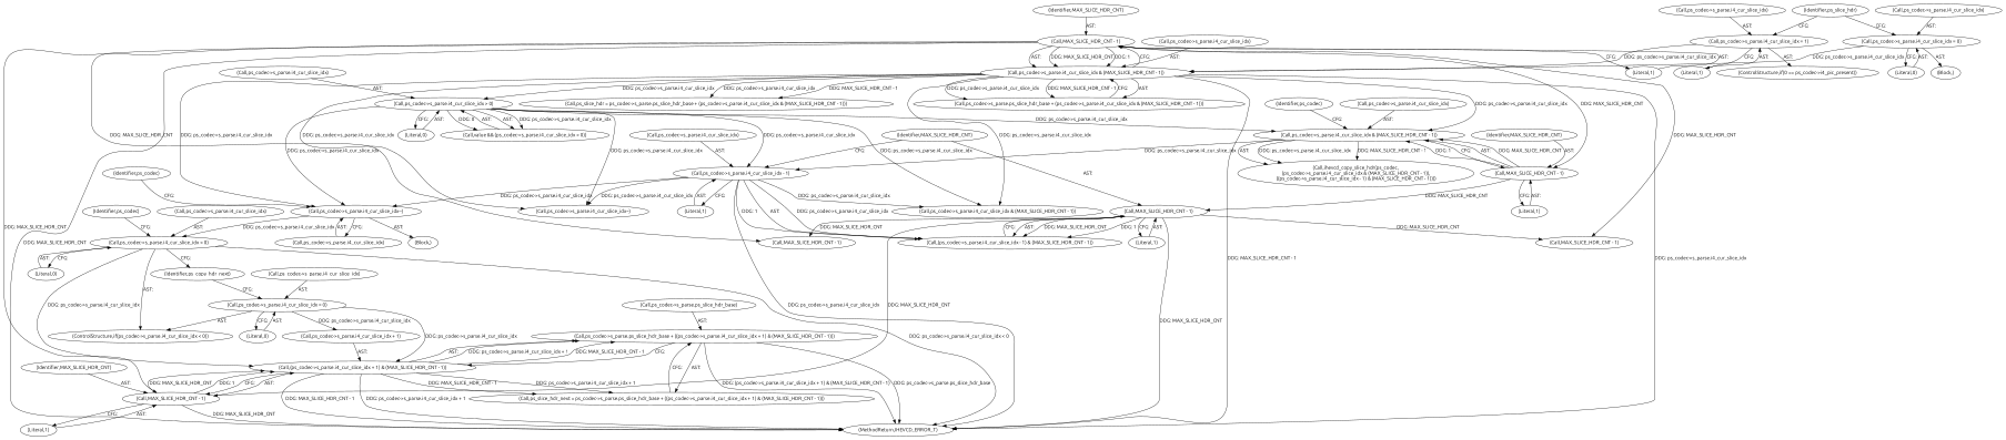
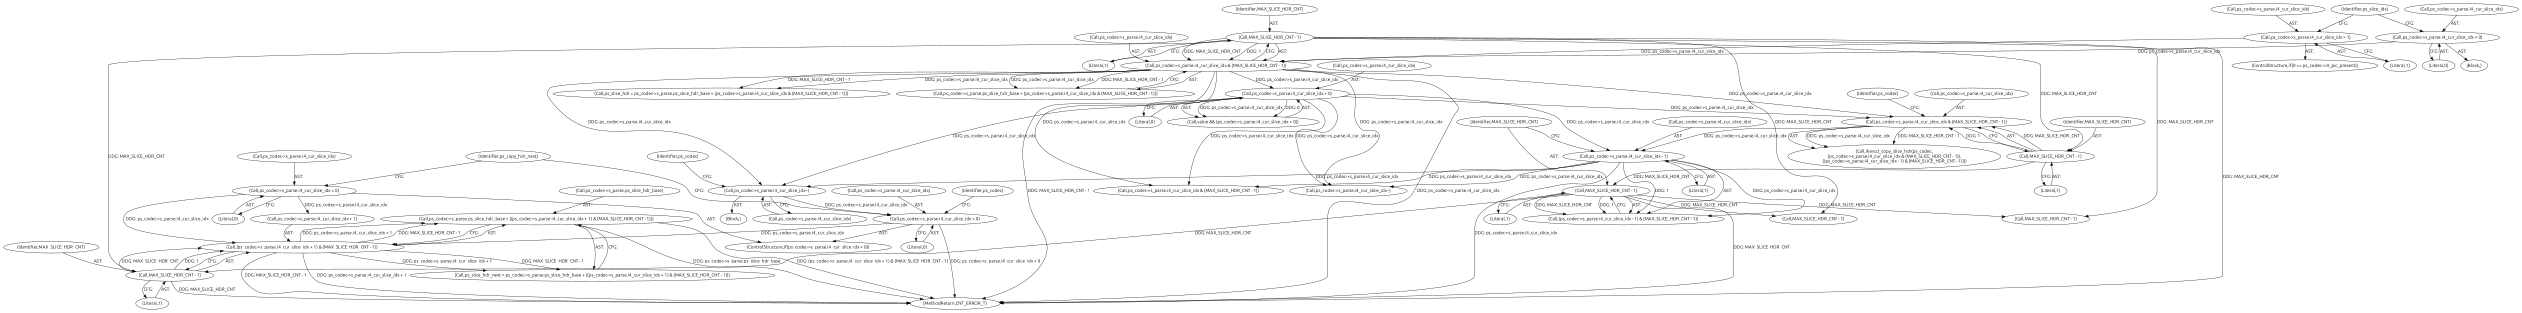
  digraph {
    fontname=Ubuntu
    node [fontname=Ubuntu]
    edge [fontname=Ubuntu]
    n1 [label="(Call,ps_codec->s_parse.ps_slice_hdr_base + ((ps_codec->s_parse.i4_cur_slice_idx + 1) & (MAX_SLICE_HDR_CNT - 1)))"]
    n2 [label="(Call,(ps_codec->s_parse.i4_cur_slice_idx + 1) & (MAX_SLICE_HDR_CNT - 1))"]
    n3 [label="(Call,ps_slice_hdr_next = ps_codec->s_parse.ps_slice_hdr_base + ((ps_codec->s_parse.i4_cur_slice_idx + 1) & (MAX_SLICE_HDR_CNT - 1)))"]
-   n4 [label="(MethodReturn,IHEVCD_ERROR_T)"]
+   n4 [label="(MethodReturn,CNT_ERROR_T)"]
    n5 [label="(Call,MAX_SLICE_HDR_CNT - 1)"]
    n6 [label="(Literal,1)"]
    n7 [label="(Call,ps_codec->s_parse.i4_cur_slice_idx < 0)"]
    n8 [label="(ControlStructure,if(ps_codec->s_parse.i4_cur_slice_idx < 0))"]
    n9 [label="(Literal,0)"]
    n10 [label="(Call,ps_codec->s_parse.i4_cur_slice_idx + 1)"]
    n11 [label="(Call,ps_codec->s_parse.i4_cur_slice_idx--)"]
    n12 [label="(Call,ps_codec->s_parse.i4_cur_slice_idx)"]
    n13 [label="(Block,)"]
    n14 [label="(Call,ps_codec->s_parse.i4_cur_slice_idx & (MAX_SLICE_HDR_CNT - 1))"]
    n15 [label="(Call,MAX_SLICE_HDR_CNT - 1)"]
    n16 [label="(Call,ps_codec->s_parse.i4_cur_slice_idx > 0)"]
    n17 [label="(Call,ps_codec->s_parse.i4_cur_slice_idx & (MAX_SLICE_HDR_CNT - 1))"]
    n18 [label="(Call,ps_slice_hdr = ps_codec->s_parse.ps_slice_hdr_base + (ps_codec->s_parse.i4_cur_slice_idx & (MAX_SLICE_HDR_CNT - 1)))"]
    n19 [label="(Call,ps_codec->s_parse.ps_slice_hdr_base + (ps_codec->s_parse.i4_cur_slice_idx & (MAX_SLICE_HDR_CNT - 1)))"]
    n20 [label="(Call,ps_codec->s_parse.i4_cur_slice_idx & (MAX_SLICE_HDR_CNT - 1))"]
    n21 [label="(Call,ps_codec->s_parse.i4_cur_slice_idx--)"]
    n22 [label="(Call,MAX_SLICE_HDR_CNT - 1)"]
    n23 [label="(Call,MAX_SLICE_HDR_CNT - 1)"]
    n24 [label="(Call,MAX_SLICE_HDR_CNT - 1)"]
    n25 [label="(Literal,1)"]
    n26 [label="(Literal,0)"]
    n27 [label="(Call,value && (ps_codec->s_parse.i4_cur_slice_idx > 0))"]
    n28 [label="(Call,ps_codec->s_parse.i4_cur_slice_idx - 1)"]
    n29 [label="(Call,ihevcd_copy_slice_hdr(ps_codec,\n (ps_codec->s_parse.i4_cur_slice_idx & (MAX_SLICE_HDR_CNT - 1)),\n ((ps_codec->s_parse.i4_cur_slice_idx - 1) & (MAX_SLICE_HDR_CNT - 1))))"]
    n30 [label="(Call,ps_codec->s_parse.i4_cur_slice_idx = 1)"]
    n31 [label="(ControlStructure,if(0 == ps_codec->i4_pic_present))"]
    n32 [label="(Literal,1)"]
    n33 [label="(Call,ps_codec->s_parse.i4_cur_slice_idx = 0)"]
    n34 [label="(Literal,0)"]
    n35 [label="(Block,)"]
    n36 [label="(Call,MAX_SLICE_HDR_CNT - 1)"]
    n37 [label="(Literal,1)"]
    n38 [label="(Call,(ps_codec->s_parse.i4_cur_slice_idx - 1) & (MAX_SLICE_HDR_CNT - 1))"]
    n39 [label="(Literal,1)"]
    n40 [label="(Literal,1)"]
    n41 [label="(Call,ps_codec->s_parse.i4_cur_slice_idx = 0)"]
    n42 [label="(Literal,0)"]
    n43 [label="(Call,ps_codec->s_parse.i4_cur_slice_idx)"]
    n44 [label="(Call,ps_codec->s_parse.i4_cur_slice_idx)"]
    n45 [label="(Identifier,ps_codec)"]
    n46 [label="(Identifier,MAX_SLICE_HDR_CNT)"]
    n47 [label="(Call,ps_codec->s_parse.i4_cur_slice_idx)"]
    n48 [label="(Identifier,MAX_SLICE_HDR_CNT)"]
    n49 [label="(Identifier,ps_copy_hdr_next)"]
    n50 [label="(Identifier,MAX_SLICE_HDR_CNT)"]
    n51 [label="(Call,ps_codec->s_parse.i4_cur_slice_idx)"]
    n52 [label="(Identifier,ps_codec)"]
    n53 [label="(Call,ps_codec->s_parse.i4_cur_slice_idx)"]
    n54 [label="(Call,ps_codec->s_parse.i4_cur_slice_idx)"]
-   n55 [label="(Identifier,ps_slice_hdr)"]
+   n55 [label="(Identifier,ps_slice_idx)"]
    n56 [label="(Identifier,MAX_SLICE_HDR_CNT)"]
    n57 [label="(Call,ps_codec->s_parse.ps_slice_hdr_base)"]
    n58 [label="(Call,ps_codec->s_parse.i4_cur_slice_idx)"]
    n59 [label="(Call,ps_codec->s_parse.i4_cur_slice_idx)"]
    n60 [label="(Identifier,ps_codec)"]
    n1 -> n2 [label="CFG: "]
    n1 -> n3 [label="AST: "]
    n1 -> n4 [label="DDG: (ps_codec->s_parse.i4_cur_slice_idx + 1) & (MAX_SLICE_HDR_CNT - 1)"]
    n1 -> n4 [label="DDG: ps_codec->s_parse.ps_slice_hdr_base"]
    n2 -> n1 [label="AST: "]
    n2 -> n1 [label="DDG: ps_codec->s_parse.i4_cur_slice_idx + 1"]
    n2 -> n1 [label="DDG: MAX_SLICE_HDR_CNT - 1"]
    n2 -> n3 [label="DDG: ps_codec->s_parse.i4_cur_slice_idx + 1"]
    n2 -> n3 [label="DDG: MAX_SLICE_HDR_CNT - 1"]
    n2 -> n4 [label="DDG: MAX_SLICE_HDR_CNT - 1"]
    n2 -> n4 [label="DDG: ps_codec->s_parse.i4_cur_slice_idx + 1"]
    n2 -> n5 [label="CFG: "]
    n3 -> n1 [label="CFG: "]
    n5 -> n2 [label="AST: "]
    n5 -> n2 [label="DDG: MAX_SLICE_HDR_CNT"]
    n5 -> n2 [label="DDG: 1"]
    n5 -> n4 [label="DDG: MAX_SLICE_HDR_CNT"]
    n5 -> n6 [label="CFG: "]
    n6 -> n5 [label="AST: "]
    n7 -> n2 [label="DDG: ps_codec->s_parse.i4_cur_slice_idx"]
    n7 -> n4 [label="DDG: ps_codec->s_parse.i4_cur_slice_idx < 0"]
    n7 -> n8 [label="AST: "]
    n7 -> n9 [label="CFG: "]
    n9 -> n7 [label="AST: "]
    n10 -> n2 [label="AST: "]
    n11 -> n7 [label="DDG: ps_codec->s_parse.i4_cur_slice_idx"]
    n11 -> n12 [label="CFG: "]
    n11 -> n13 [label="AST: "]
    n12 -> n11 [label="AST: "]
    n14 -> n4 [label="DDG: ps_codec->s_parse.i4_cur_slice_idx"]
    n14 -> n4 [label="DDG: MAX_SLICE_HDR_CNT - 1"]
    n14 -> n11 [label="DDG: ps_codec->s_parse.i4_cur_slice_idx"]
    n14 -> n15 [label="CFG: "]
    n14 -> n16 [label="DDG: ps_codec->s_parse.i4_cur_slice_idx"]
    n14 -> n17 [label="DDG: ps_codec->s_parse.i4_cur_slice_idx"]
    n14 -> n18 [label="DDG: ps_codec->s_parse.i4_cur_slice_idx"]
    n14 -> n18 [label="DDG: MAX_SLICE_HDR_CNT - 1"]
    n14 -> n19 [label="AST: "]
    n14 -> n19 [label="DDG: ps_codec->s_parse.i4_cur_slice_idx"]
    n14 -> n19 [label="DDG: MAX_SLICE_HDR_CNT - 1"]
    n14 -> n20 [label="DDG: ps_codec->s_parse.i4_cur_slice_idx"]
    n14 -> n21 [label="DDG: ps_codec->s_parse.i4_cur_slice_idx"]
    n15 -> n4 [label="DDG: MAX_SLICE_HDR_CNT"]
    n15 -> n5 [label="DDG: MAX_SLICE_HDR_CNT"]
    n15 -> n14 [label="AST: "]
    n15 -> n14 [label="DDG: MAX_SLICE_HDR_CNT"]
    n15 -> n14 [label="DDG: 1"]
    n15 -> n22 [label="DDG: MAX_SLICE_HDR_CNT"]
    n15 -> n23 [label="DDG: MAX_SLICE_HDR_CNT"]
    n15 -> n24 [label="DDG: MAX_SLICE_HDR_CNT"]
    n15 -> n25 [label="CFG: "]
    n16 -> n11 [label="DDG: ps_codec->s_parse.i4_cur_slice_idx"]
    n16 -> n17 [label="DDG: ps_codec->s_parse.i4_cur_slice_idx"]
    n16 -> n20 [label="DDG: ps_codec->s_parse.i4_cur_slice_idx"]
    n16 -> n21 [label="DDG: ps_codec->s_parse.i4_cur_slice_idx"]
    n16 -> n26 [label="CFG: "]
    n16 -> n27 [label="AST: "]
    n16 -> n27 [label="DDG: ps_codec->s_parse.i4_cur_slice_idx"]
    n16 -> n27 [label="DDG: 0"]
    n16 -> n28 [label="DDG: ps_codec->s_parse.i4_cur_slice_idx"]
    n17 -> n22 [label="CFG: "]
    n17 -> n28 [label="DDG: ps_codec->s_parse.i4_cur_slice_idx"]
    n17 -> n29 [label="AST: "]
    n17 -> n29 [label="DDG: ps_codec->s_parse.i4_cur_slice_idx"]
    n17 -> n29 [label="DDG: MAX_SLICE_HDR_CNT - 1"]
    n19 -> n14 [label="CFG: "]
    n22 -> n17 [label="AST: "]
    n22 -> n17 [label="DDG: MAX_SLICE_HDR_CNT"]
    n22 -> n17 [label="DDG: 1"]
    n22 -> n36 [label="DDG: MAX_SLICE_HDR_CNT"]
    n22 -> n37 [label="CFG: "]
    n25 -> n15 [label="AST: "]
    n26 -> n16 [label="AST: "]
    n27 -> n16 [label="AST: "]
    n28 -> n4 [label="DDG: ps_codec->s_parse.i4_cur_slice_idx"]
    n28 -> n11 [label="DDG: ps_codec->s_parse.i4_cur_slice_idx"]
    n28 -> n20 [label="DDG: ps_codec->s_parse.i4_cur_slice_idx"]
    n28 -> n21 [label="DDG: ps_codec->s_parse.i4_cur_slice_idx"]
    n28 -> n38 [label="AST: "]
    n28 -> n38 [label="DDG: ps_codec->s_parse.i4_cur_slice_idx"]
    n28 -> n38 [label="DDG: 1"]
    n28 -> n39 [label="CFG: "]
    n30 -> n14 [label="DDG: ps_codec->s_parse.i4_cur_slice_idx"]
    n30 -> n31 [label="AST: "]
    n30 -> n32 [label="CFG: "]
    n32 -> n30 [label="AST: "]
    n33 -> n14 [label="DDG: ps_codec->s_parse.i4_cur_slice_idx"]
    n33 -> n34 [label="CFG: "]
    n33 -> n35 [label="AST: "]
    n34 -> n33 [label="AST: "]
    n36 -> n4 [label="DDG: MAX_SLICE_HDR_CNT"]
    n36 -> n5 [label="DDG: MAX_SLICE_HDR_CNT"]
    n36 -> n23 [label="DDG: MAX_SLICE_HDR_CNT"]
    n36 -> n24 [label="DDG: MAX_SLICE_HDR_CNT"]
    n36 -> n38 [label="AST: "]
    n36 -> n38 [label="DDG: MAX_SLICE_HDR_CNT"]
    n36 -> n38 [label="DDG: 1"]
    n36 -> n40 [label="CFG: "]
    n37 -> n22 [label="AST: "]
    n38 -> n36 [label="CFG: "]
    n39 -> n28 [label="AST: "]
    n40 -> n36 [label="AST: "]
    n41 -> n2 [label="DDG: ps_codec->s_parse.i4_cur_slice_idx"]
    n41 -> n8 [label="AST: "]
    n41 -> n10 [label="DDG: ps_codec->s_parse.i4_cur_slice_idx"]
    n41 -> n42 [label="CFG: "]
    n42 -> n41 [label="AST: "]
    n43 -> n14 [label="AST: "]
    n44 -> n7 [label="AST: "]
    n45 -> n17 [label="CFG: "]
    n46 -> n5 [label="AST: "]
    n47 -> n28 [label="AST: "]
    n48 -> n15 [label="AST: "]
-   n7 -> n49 [label="CFG: "]
+   n49 -> n7 [label="CFG: "]
    n49 -> n41 [label="CFG: "]
    n50 -> n22 [label="AST: "]
    n51 -> n41 [label="AST: "]
    n52 -> n7 [label="CFG: "]
    n53 -> n16 [label="AST: "]
    n54 -> n33 [label="AST: "]
    n55 -> n30 [label="CFG: "]
    n55 -> n33 [label="CFG: "]
    n56 -> n28 [label="CFG: "]
    n56 -> n36 [label="AST: "]
    n57 -> n1 [label="AST: "]
    n58 -> n30 [label="AST: "]
    n59 -> n17 [label="AST: "]
    n60 -> n11 [label="CFG: "]
  }
